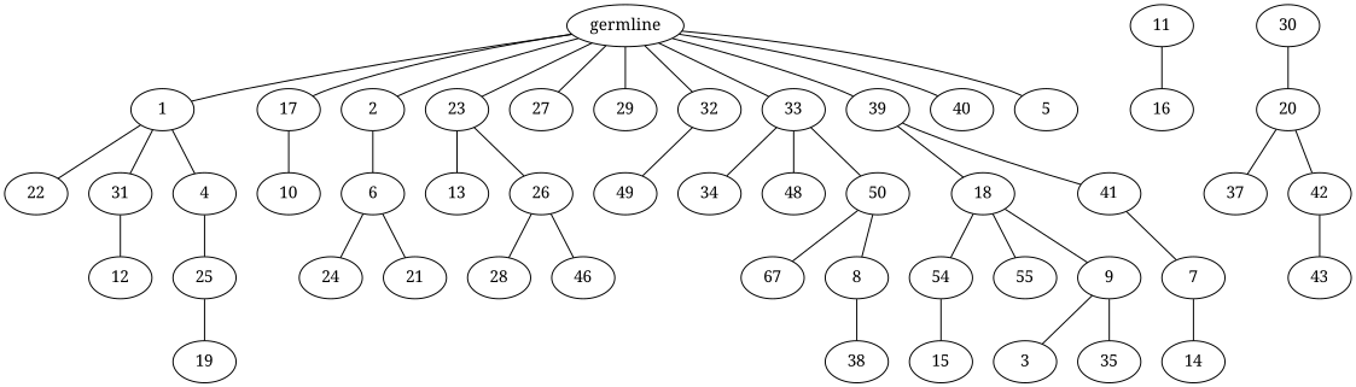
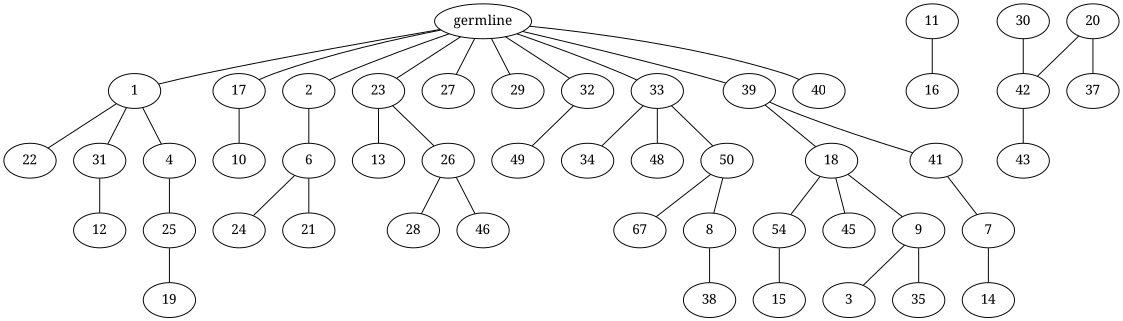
  graph {
    fontname="Noto Serif"
    node [fontname="Noto Serif"]
    edge [fontname="Noto Serif"]
    n1 [label=germline]
    n2 [label=1]
    n3 [label=17]
    n4 [label=2]
    n5 [label=23]
    n6 [label=27]
    n7 [label=29]
    n8 [label=32]
    n9 [label=33]
    n10 [label=39]
    n11 [label=40]
-   n12 [label=5]
    n13 [label=22]
    n14 [label=31]
    n15 [label=4]
    n16 [label=10]
    n17 [label=6]
    n18 [label=13]
    n19 [label=26]
    n20 [label=49]
    n21 [label=34]
    n22 [label=48]
    n23 [label=50]
    n24 [label=18]
    n25 [label=41]
    n26 [label=12]
    n27 [label=25]
    n28 [label=19]
    n29 [label=24]
    n30 [label=21]
    n31 [label=28]
    n32 [label=46]
    n33 [label=67]
    n34 [label=8]
    n35 [label=38]
    n36 [label=11]
    n37 [label=16]
    n38 [label=30]
    n39 [label=20]
    n40 [label=37]
    n41 [label=42]
    n42 [label=43]
    n43 [label=54]
-   n44 [label=55]
+   n44 [label=45]
    n45 [label=9]
    n46 [label=7]
    n47 [label=15]
    n48 [label=3]
    n49 [label=35]
    n50 [label=14]
    n1 -- n2
    n1 -- n3
    n1 -- n4
    n1 -- n5
    n1 -- n6
    n1 -- n7
    n1 -- n8
    n1 -- n9
    n1 -- n10
    n1 -- n11
-   n1 -- n12
    n2 -- n13
    n2 -- n14
    n2 -- n15
    n3 -- n16
    n4 -- n17
    n5 -- n18
    n5 -- n19
    n8 -- n20
    n9 -- n21
    n9 -- n22
    n9 -- n23
    n10 -- n24
    n10 -- n25
    n14 -- n26
    n15 -- n27
    n17 -- n29
    n17 -- n30
    n19 -- n31
    n19 -- n32
    n23 -- n33
    n23 -- n34
    n24 -- n43
    n24 -- n44
    n24 -- n45
    n25 -- n46
    n27 -- n28
    n34 -- n35
    n36 -- n37
-   n38 -- n39
+   n38 -- n41
    n39 -- n40
    n39 -- n41
    n41 -- n42
    n43 -- n47
    n45 -- n48
    n45 -- n49
    n46 -- n50
  }
